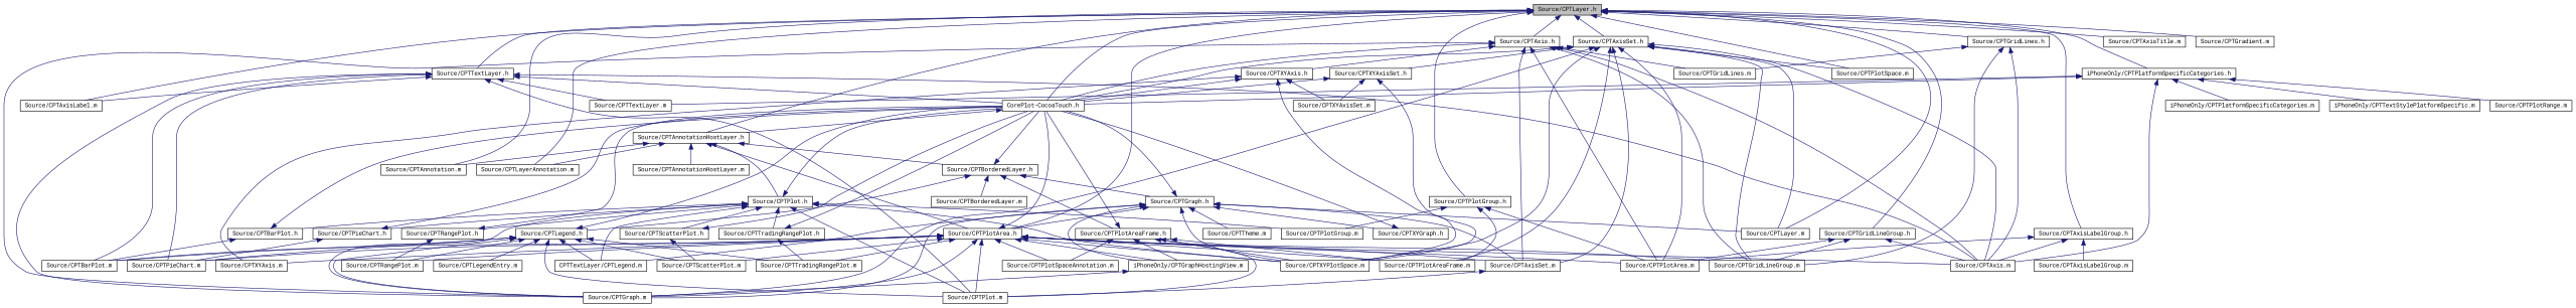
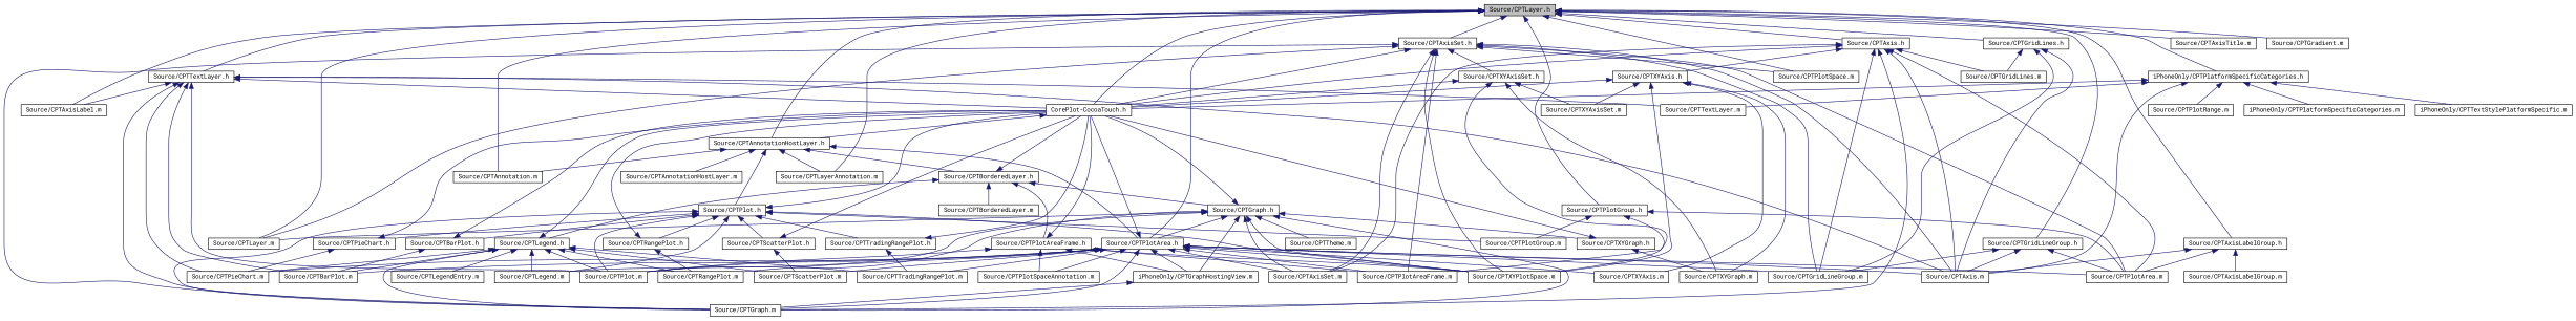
  digraph {
    fontname="Roboto Mono"
    node [color=black fontname="Roboto Mono" fontsize=10 shape=record]
    edge [color=midnightblue dir=back fontname="Roboto Mono" fontsize=10 labelfontname="Lucinda Grande" labelfontsize=10 style=solid]
    n1 [fillcolor=grey75 fontcolor=black height=0.2 label="Source/CPTLayer.h" style=filled width=0.4]
    n2 [height=0.2 label="CorePlot-CocoaTouch.h" width=0.4]
    n3 [height=0.2 label="Source/CPTAnnotation.m" width=0.4]
    n4 [height=0.2 label="Source/CPTAnnotationHostLayer.h" width=0.4]
    n5 [height=0.2 label="Source/CPTPlotArea.h" width=0.4]
    n6 [height=0.2 label="Source/CPTLayer.m" width=0.4]
    n7 [height=0.2 label="Source/CPTLayerAnnotation.m" width=0.4]
    n8 [height=0.2 label="Source/CPTAxis.h" width=0.4]
    n9 [height=0.2 label="Source/CPTAxisLabel.m" width=0.4]
    n10 [height=0.2 label="Source/CPTAxisLabelGroup.h" width=0.4]
    n11 [height=0.2 label="Source/CPTAxisSet.h" width=0.4]
    n12 [height=0.2 label="Source/CPTPlotSpace.m" width=0.4]
    n13 [height=0.2 label="Source/CPTAxisTitle.m" width=0.4]
    n14 [height=0.2 label="Source/CPTGradient.m" width=0.4]
    n15 [height=0.2 label="Source/CPTGridLineGroup.h" width=0.4]
    n16 [height=0.2 label="Source/CPTGridLines.h" width=0.4]
    n17 [height=0.2 label="Source/CPTPlotGroup.h" width=0.4]
    n18 [height=0.2 label="Source/CPTTextLayer.h" width=0.4]
    n19 [height=0.2 label="iPhoneOnly/CPTPlatformSpecificCategories.h" width=0.4]
    n20 [height=0.2 label="Source/CPTAnnotationHostLayer.m" width=0.4]
    n21 [height=0.2 label="Source/CPTBorderedLayer.h" width=0.4]
    n22 [height=0.2 label="Source/CPTPlot.h" width=0.4]
    n23 [height=0.2 label="Source/CPTAxisSet.m" width=0.4]
    n24 [height=0.2 label="Source/CPTGraph.m" width=0.4]
    n25 [height=0.2 label="Source/CPTPlot.m" width=0.4]
    n26 [height=0.2 label="Source/CPTXYPlotSpace.m" width=0.4]
    n27 [height=0.2 label="iPhoneOnly/CPTGraphHostingView.m" width=0.4]
    n28 [height=0.2 label="Source/CPTAxis.m" width=0.4]
    n29 [height=0.2 label="Source/CPTBarPlot.m" width=0.4]
    n30 [height=0.2 label="Source/CPTGridLineGroup.m" width=0.4]
    n31 [height=0.2 label="Source/CPTPieChart.m" width=0.4]
    n32 [height=0.2 label="Source/CPTPlotArea.m" width=0.4]
    n33 [height=0.2 label="Source/CPTPlotAreaFrame.m" width=0.4]
    n34 [height=0.2 label="Source/CPTPlotSpaceAnnotation.m" width=0.4]
    n35 [height=0.2 label="Source/CPTRangePlot.m" width=0.4]
    n36 [height=0.2 label="Source/CPTScatterPlot.m" width=0.4]
    n37 [height=0.2 label="Source/CPTTradingRangePlot.m" width=0.4]
    n38 [height=0.2 label="Source/CPTXYAxis.m" width=0.4]
    n39 [height=0.2 label="Source/CPTGridLines.m" width=0.4]
    n40 [height=0.2 label="Source/CPTXYAxis.h" width=0.4]
    n41 [height=0.2 label="Source/CPTAxisLabelGroup.m" width=0.4]
    n42 [height=0.2 label="Source/CPTXYAxisSet.h" width=0.4]
    n43 [height=0.2 label="Source/CPTPlotGroup.m" width=0.4]
    n44 [height=0.2 label="Source/CPTTextLayer.m" width=0.4]
    n45 [height=0.2 label="Source/CPTPlotRange.m" width=0.4]
    n46 [height=0.2 label="iPhoneOnly/CPTPlatformSpecificCategories.m" width=0.4]
    n47 [height=0.2 label="iPhoneOnly/CPTTextStylePlatformSpecific.m" width=0.4]
    n48 [height=0.2 label="Source/CPTGraph.h" width=0.4]
    n49 [height=0.2 label="Source/CPTBorderedLayer.m" width=0.4]
    n50 [height=0.2 label="Source/CPTLegend.h" width=0.4]
    n51 [height=0.2 label="Source/CPTPlotAreaFrame.h" width=0.4]
-   n52 [height=0.2 label="CPTTextLayer/CPTLegend.m" width=0.4]
+   n52 [height=0.2 label="Source/CPTLegend.m" width=0.4]
    n53 [height=0.2 label="Source/CPTBarPlot.h" width=0.4]
    n54 [height=0.2 label="Source/CPTPieChart.h" width=0.4]
    n55 [height=0.2 label="Source/CPTRangePlot.h" width=0.4]
    n56 [height=0.2 label="Source/CPTScatterPlot.h" width=0.4]
    n57 [height=0.2 label="Source/CPTTradingRangePlot.h" width=0.4]
    n58 [height=0.2 label="Source/CPTTheme.m" width=0.4]
    n59 [height=0.2 label="Source/CPTXYGraph.h" width=0.4]
    n60 [height=0.2 label="Source/CPTLegendEntry.m" width=0.4]
+   n61 [height=0.2 label="Source/CPTXYGraph.m" width=0.4]
    n62 [height=0.2 label="Source/CPTXYAxisSet.m" width=0.4]
    n1 -> n2
    n1 -> n3
    n1 -> n4
    n1 -> n5
    n1 -> n6
    n1 -> n7
    n1 -> n8
    n1 -> n9
    n1 -> n10
    n1 -> n11
    n1 -> n12
    n1 -> n13
    n1 -> n14
    n1 -> n15
    n1 -> n16
    n1 -> n17
    n1 -> n18
    n1 -> n19
    n2 -> n4
    n4 -> n3
    n4 -> n5
    n4 -> n7
    n4 -> n20
    n4 -> n21
    n4 -> n22
    n5 -> n2
    n5 -> n23
    n5 -> n24
    n5 -> n25
    n5 -> n26
    n5 -> n27
    n5 -> n28
    n5 -> n29
    n5 -> n30
    n5 -> n31
    n5 -> n32
    n5 -> n33
    n5 -> n34
    n5 -> n35
    n5 -> n36
    n5 -> n37
    n5 -> n38
    n8 -> n2
    n8 -> n23
    n8 -> n24
    n8 -> n28
    n8 -> n30
    n8 -> n32
    n8 -> n39
    n8 -> n40
    n10 -> n28
    n10 -> n32
    n10 -> n41
    n11 -> n2
    n11 -> n6
    n11 -> n12
    n11 -> n23
    n11 -> n24
    n11 -> n26
    n11 -> n28
    n11 -> n30
    n11 -> n32
    n11 -> n33
    n11 -> n42
    n15 -> n28
    n15 -> n30
    n15 -> n32
    n16 -> n28
    n16 -> n30
    n16 -> n39
    n17 -> n32
    n17 -> n33
    n17 -> n43
    n18 -> n2
    n18 -> n9
    n18 -> n24
    n18 -> n25
    n18 -> n28
    n18 -> n29
    n18 -> n31
    n18 -> n44
    n19 -> n2
    n19 -> n28
    n19 -> n44
    n19 -> n45
    n19 -> n46
    n19 -> n47
    n21 -> n2
    n21 -> n48
    n21 -> n49
    n21 -> n50
    n21 -> n51
    n22 -> n2
    n22 -> n24
    n22 -> n25
    n22 -> n26
    n22 -> n43
    n22 -> n52
    n22 -> n53
    n22 -> n54
    n22 -> n55
    n22 -> n56
    n22 -> n57
    n27 -> n24
    n40 -> n2
    n40 -> n26
    n40 -> n38
+   n40 -> n61
    n40 -> n62
    n42 -> n2
    n42 -> n26
+   n42 -> n61
    n42 -> n62
    n48 -> n2
    n48 -> n5
    n48 -> n6
    n48 -> n23
    n48 -> n24
-   n23 -> n25
+   n48 -> n25
    n48 -> n26
    n48 -> n27
    n48 -> n52
    n48 -> n58
    n48 -> n59
    n50 -> n2
    n50 -> n24
    n50 -> n25
    n50 -> n29
    n50 -> n31
    n50 -> n35
    n50 -> n36
    n50 -> n37
    n50 -> n52
    n50 -> n60
    n51 -> n2
    n51 -> n25
    n51 -> n26
    n51 -> n27
    n51 -> n33
    n51 -> n34
    n53 -> n2
    n53 -> n29
    n54 -> n2
    n54 -> n31
    n55 -> n2
    n55 -> n35
    n56 -> n2
    n56 -> n36
    n57 -> n2
    n57 -> n37
    n59 -> n2
+   n59 -> n61
  }
